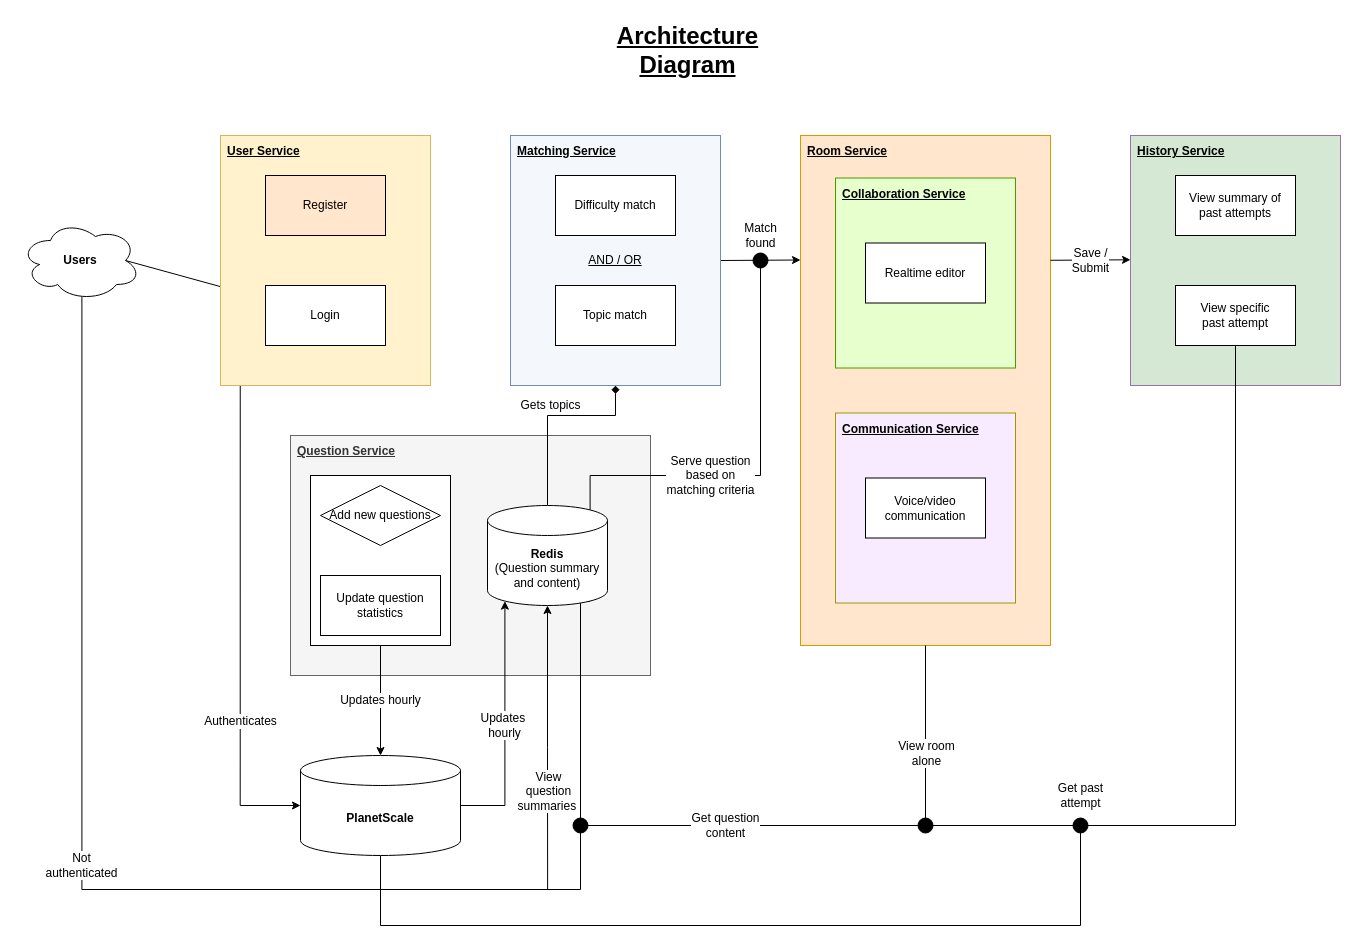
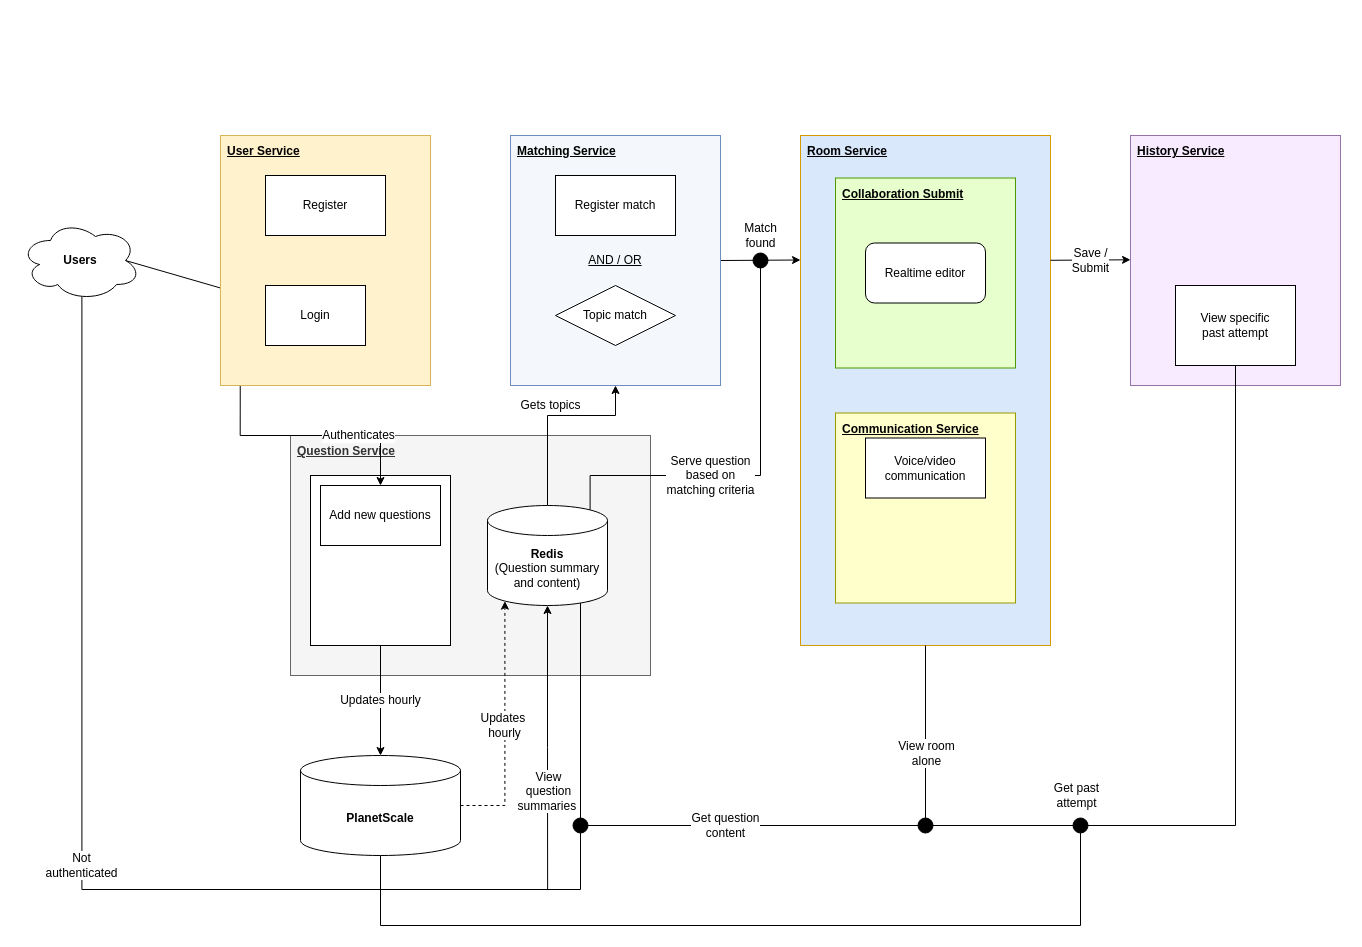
  <mxCell id="0" />
  <mxCell id="1" parent="0" />
  <mxCell id="2" value="&lt;b&gt;&lt;u&gt;Question Service&lt;/u&gt;&lt;/b&gt;" style="whiteSpace=wrap;html=1;spacingLeft=5;spacingTop=2;align=left;verticalAlign=top;fillColor=#f5f5f5;fontColor=#333333;strokeColor=#666666;" parent="1" vertex="1"><mxGeometry x="290" y="435" width="360" height="240" as="geometry" /></mxCell>
  <mxCell id="3" value="" style="rounded=0;whiteSpace=wrap;html=1;labelBackgroundColor=none;fontSize=12;" parent="1" vertex="1"><mxGeometry x="310" y="475" width="140" height="170" as="geometry" /></mxCell>
  <mxCell id="4" value="" style="edgeStyle=none;html=1;fontSize=30;exitX=0.875;exitY=0.5;exitDx=0;exitDy=0;exitPerimeter=0;" parent="1" source="6" target="10" edge="1"><mxGeometry relative="1" as="geometry" /></mxCell>
  <mxCell id="5" value="Not &lt;br&gt;authenticated" style="edgeStyle=orthogonalEdgeStyle;rounded=0;html=1;exitX=0.595;exitY=0.948;exitDx=0;exitDy=0;exitPerimeter=0;labelBackgroundColor=default;labelBorderColor=none;fontSize=12;startArrow=none;startFill=0;endArrow=oval;endFill=1;endSize=15;elbow=vertical;" parent="1" edge="1"><mxGeometry x="-0.015" relative="1" as="geometry"><mxPoint x="580" y="825" as="targetPoint" /><mxPoint x="81.4" y="295.84" as="sourcePoint" /><Array as="points"><mxPoint x="81" y="889" /><mxPoint x="580" y="889" /></Array><mxPoint as="offset" /></mxGeometry></mxCell>
  <mxCell id="6" value="&lt;b&gt;Users&lt;/b&gt;" style="ellipse;shape=cloud;whiteSpace=wrap;html=1;" parent="1" vertex="1"><mxGeometry x="20" y="220" width="120" height="80" as="geometry" /></mxCell>
- <mxCell id="7" value="&lt;u style=&quot;font-size: 24px&quot;&gt;&lt;b style=&quot;font-size: 24px;&quot;&gt;Architecture &lt;br style=&quot;font-size: 24px;&quot;&gt;Diagram&lt;/b&gt;&lt;/u&gt;" style="text;html=1;align=center;verticalAlign=middle;resizable=0;points=[];autosize=1;strokeColor=none;fillColor=none;fontSize=24;" parent="1" vertex="1"><mxGeometry x="607" y="20" width="160" height="60" as="geometry" /></mxCell>
- <mxCell id="8" value="Authenticates" style="edgeStyle=orthogonalEdgeStyle;rounded=0;html=1;exitX=0.094;exitY=1.001;exitDx=0;exitDy=0;entryX=0;entryY=0.5;entryDx=0;entryDy=0;entryPerimeter=0;labelBackgroundColor=default;labelBorderColor=none;fontSize=12;startArrow=none;startFill=0;endArrow=classic;endFill=1;endSize=6;elbow=vertical;exitPerimeter=0;" parent="1" source="9" target="32" edge="1"><mxGeometry x="0.399" relative="1" as="geometry"><mxPoint as="offset" /></mxGeometry></mxCell>
+ <mxCell id="8" value="Authenticates" style="edgeStyle=orthogonalEdgeStyle;rounded=0;html=1;exitX=0.094;exitY=1.001;exitDx=0;exitDy=0;labelBackgroundColor=default;labelBorderColor=none;fontSize=12;startArrow=none;startFill=0;endArrow=classic;endFill=1;endSize=6;elbow=vertical;exitPerimeter=0;" parent="1" source="9" target="13" edge="1"><mxGeometry x="0.399" relative="1" as="geometry"><mxPoint as="offset" /></mxGeometry></mxCell>
  <mxCell id="9" value="&lt;u&gt;User Service&lt;/u&gt;" style="whiteSpace=wrap;html=1;align=left;verticalAlign=top;horizontal=1;spacingLeft=5;spacingTop=2;fontStyle=1;fillColor=#fff2cc;strokeColor=#d6b656;" parent="1" vertex="1"><mxGeometry x="220" y="135" width="210" height="250" as="geometry" /></mxCell>
- <mxCell id="10" value="&lt;font style=&quot;font-size: 12px&quot;&gt;Login&lt;/font&gt;" style="whiteSpace=wrap;html=1;fontSize=12;" parent="1" vertex="1"><mxGeometry x="265" y="285" width="120" height="60" as="geometry" /></mxCell>
- <mxCell id="11" value="&lt;font style=&quot;font-size: 12px&quot;&gt;Register&lt;/font&gt;" style="whiteSpace=wrap;html=1;fontSize=12;fillColor=#ffe6cc;" parent="1" vertex="1"><mxGeometry x="265" y="175" width="120" height="60" as="geometry" /></mxCell>
+ <mxCell id="10" value="&lt;font style=&quot;font-size: 12px&quot;&gt;Login&lt;/font&gt;" style="whiteSpace=wrap;html=1;fontSize=12;" parent="1" vertex="1"><mxGeometry x="265" y="285" width="100" height="60" as="geometry" /></mxCell>
+ <mxCell id="11" value="&lt;font style=&quot;font-size: 12px&quot;&gt;Register&lt;/font&gt;" style="whiteSpace=wrap;html=1;fontSize=12;" parent="1" vertex="1"><mxGeometry x="265" y="175" width="120" height="60" as="geometry" /></mxCell>
  <mxCell id="12" value="Updates hourly" style="edgeStyle=orthogonalEdgeStyle;rounded=0;html=1;exitX=0.5;exitY=1;exitDx=0;exitDy=0;entryX=0.5;entryY=0;entryDx=0;entryDy=0;entryPerimeter=0;labelBackgroundColor=default;labelBorderColor=none;fontSize=12;startArrow=none;startFill=0;endArrow=classic;endFill=1;endSize=6;elbow=vertical;" parent="1" source="3" target="32" edge="1"><mxGeometry relative="1" as="geometry" /></mxCell>
- <mxCell id="13" value="Add new questions" style="rhombus;whiteSpace=wrap;html=1;fontSize=12;" parent="1" vertex="1"><mxGeometry x="320" y="485" width="120" height="60" as="geometry" /></mxCell>
- <mxCell id="14" value="Update question statistics" style="rounded=0;whiteSpace=wrap;html=1;fontSize=12;" parent="1" vertex="1"><mxGeometry x="320" y="575" width="120" height="60" as="geometry" /></mxCell>
+ <mxCell id="13" value="Add new questions" style="rounded=0;whiteSpace=wrap;html=1;fontSize=12;" parent="1" vertex="1"><mxGeometry x="320" y="485" width="120" height="60" as="geometry" /></mxCell>
  <mxCell id="15" value="&lt;font style=&quot;font-size: 12px&quot;&gt;Match&lt;br style=&quot;font-size: 12px;&quot;&gt;found&lt;/font&gt;" style="elbow=vertical;html=1;exitX=1;exitY=0.5;exitDx=0;exitDy=0;entryX=0;entryY=0.25;entryDx=0;entryDy=0;fontSize=12;startArrow=none;startFill=0;endArrow=classic;endFill=1;" parent="1" edge="1"><mxGeometry x="0.004" y="25" relative="1" as="geometry"><mxPoint x="720" y="260" as="sourcePoint" /><mxPoint x="800" y="259.5" as="targetPoint" /><mxPoint as="offset" /></mxGeometry></mxCell>
  <mxCell id="16" value="&lt;u&gt;Matching Service&lt;/u&gt;" style="whiteSpace=wrap;html=1;align=left;verticalAlign=top;horizontal=1;spacingLeft=5;spacingTop=2;fontStyle=1;fillColor=#F4F8FC;strokeColor=#6c8ebf;" parent="1" vertex="1"><mxGeometry x="510" y="135" width="210" height="250" as="geometry" /></mxCell>
- <mxCell id="17" value="&lt;u&gt;Room Service&lt;/u&gt;" style="whiteSpace=wrap;html=1;align=left;verticalAlign=top;horizontal=1;spacingLeft=5;spacingTop=2;fontStyle=1;fillColor=#FFE6CC;strokeColor=#d79b00;" parent="1" vertex="1"><mxGeometry x="800" y="135" width="250" height="510" as="geometry" /></mxCell>
- <mxCell id="18" value="&lt;span style=&quot;font-size: 12px&quot;&gt;Difficulty match&lt;/span&gt;" style="whiteSpace=wrap;html=1;fontSize=12;" parent="1" vertex="1"><mxGeometry x="555" y="175" width="120" height="60" as="geometry" /></mxCell>
- <mxCell id="19" value="&lt;span style=&quot;font-size: 12px&quot;&gt;Topic match&lt;/span&gt;" style="whiteSpace=wrap;html=1;fontSize=12;" parent="1" vertex="1"><mxGeometry x="555" y="285" width="120" height="60" as="geometry" /></mxCell>
+ <mxCell id="17" value="&lt;u&gt;Room Service&lt;/u&gt;" style="whiteSpace=wrap;html=1;align=left;verticalAlign=top;horizontal=1;spacingLeft=5;spacingTop=2;fontStyle=1;fillColor=#dae8fc;strokeColor=#d79b00;" parent="1" vertex="1"><mxGeometry x="800" y="135" width="250" height="510" as="geometry" /></mxCell>
+ <mxCell id="18" value="&lt;span style=&quot;font-size: 12px&quot;&gt;Register match&lt;/span&gt;" style="whiteSpace=wrap;html=1;fontSize=12;" parent="1" vertex="1"><mxGeometry x="555" y="175" width="120" height="60" as="geometry" /></mxCell>
+ <mxCell id="19" value="&lt;span style=&quot;font-size: 12px&quot;&gt;Topic match&lt;/span&gt;" style="rhombus;whiteSpace=wrap;html=1;fontSize=12;" parent="1" vertex="1"><mxGeometry x="555" y="285" width="120" height="60" as="geometry" /></mxCell>
  <mxCell id="20" value="AND / OR" style="text;html=1;strokeColor=none;fillColor=none;align=center;verticalAlign=middle;whiteSpace=wrap;rounded=0;fontSize=12;fontStyle=4" parent="1" vertex="1"><mxGeometry x="585" y="245" width="60" height="30" as="geometry" /></mxCell>
- <mxCell id="21" value="Collaboration Service" style="rounded=0;whiteSpace=wrap;html=1;fontSize=12;fontStyle=5;align=left;verticalAlign=top;spacingLeft=5;spacingTop=2;fillColor=#E6FFCC;strokeColor=#4D9900;" parent="1" vertex="1"><mxGeometry x="835" y="177.5" width="180" height="190" as="geometry" /></mxCell>
- <mxCell id="22" value="&lt;span style=&quot;font-size: 12px&quot;&gt;Realtime editor&lt;/span&gt;" style="whiteSpace=wrap;html=1;fontSize=12;" parent="1" vertex="1"><mxGeometry x="865" y="242.5" width="120" height="60" as="geometry" /></mxCell>
- <mxCell id="23" value="Communication Service" style="rounded=0;whiteSpace=wrap;html=1;fontSize=12;fontStyle=5;align=left;verticalAlign=top;spacingLeft=5;spacingTop=2;fillColor=#f8ebff;strokeColor=#999900;" parent="1" vertex="1"><mxGeometry x="835" y="412.5" width="180" height="190" as="geometry" /></mxCell>
- <mxCell id="24" value="&lt;span style=&quot;font-size: 12px;&quot;&gt;Voice/video communication&lt;br style=&quot;font-size: 12px;&quot;&gt;&lt;/span&gt;" style="whiteSpace=wrap;html=1;fontSize=12;verticalAlign=middle;labelBackgroundColor=none;" parent="1" vertex="1"><mxGeometry x="865" y="477.5" width="120" height="60" as="geometry" /></mxCell>
- <mxCell id="25" value="&lt;u&gt;History Service&lt;/u&gt;" style="whiteSpace=wrap;html=1;align=left;verticalAlign=top;horizontal=1;spacingLeft=5;spacingTop=2;fontStyle=1;fillColor=#d5e8d4;strokeColor=#9673a6;" parent="1" vertex="1"><mxGeometry x="1130" y="135" width="210" height="250" as="geometry" /></mxCell>
+ <mxCell id="21" value="Collaboration Submit" style="rounded=0;whiteSpace=wrap;html=1;fontSize=12;fontStyle=5;align=left;verticalAlign=top;spacingLeft=5;spacingTop=2;fillColor=#E6FFCC;strokeColor=#4D9900;" parent="1" vertex="1"><mxGeometry x="835" y="177.5" width="180" height="190" as="geometry" /></mxCell>
+ <mxCell id="22" value="&lt;span style=&quot;font-size: 12px&quot;&gt;Realtime editor&lt;/span&gt;" style="whiteSpace=wrap;html=1;fontSize=12;rounded=1;" parent="1" vertex="1"><mxGeometry x="865" y="242.5" width="120" height="60" as="geometry" /></mxCell>
+ <mxCell id="23" value="Communication Service" style="rounded=0;whiteSpace=wrap;html=1;fontSize=12;fontStyle=5;align=left;verticalAlign=top;spacingLeft=5;spacingTop=2;fillColor=#FFFFCC;strokeColor=#999900;" parent="1" vertex="1"><mxGeometry x="835" y="412.5" width="180" height="190" as="geometry" /></mxCell>
+ <mxCell id="24" value="&lt;span style=&quot;font-size: 12px;&quot;&gt;Voice/video communication&lt;br style=&quot;font-size: 12px;&quot;&gt;&lt;/span&gt;" style="whiteSpace=wrap;html=1;fontSize=12;verticalAlign=middle;labelBackgroundColor=none;" parent="1" vertex="1"><mxGeometry x="865" y="437.5" width="120" height="60" as="geometry" /></mxCell>
+ <mxCell id="25" value="&lt;u&gt;History Service&lt;/u&gt;" style="whiteSpace=wrap;html=1;align=left;verticalAlign=top;horizontal=1;spacingLeft=5;spacingTop=2;fontStyle=1;fillColor=#F8EBFF;strokeColor=#9673a6;" parent="1" vertex="1"><mxGeometry x="1130" y="135" width="210" height="250" as="geometry" /></mxCell>
  <mxCell id="26" value="Get past &lt;br&gt;attempt" style="edgeStyle=orthogonalEdgeStyle;rounded=0;html=1;labelBackgroundColor=default;labelBorderColor=none;fontSize=12;startArrow=none;startFill=0;endArrow=oval;endFill=1;endSize=15;elbow=vertical;" parent="1" source="29" edge="1"><mxGeometry x="0.608" y="-30" relative="1" as="geometry"><mxPoint x="925" y="825" as="targetPoint" /><mxPoint x="1235" y="348" as="sourcePoint" /><Array as="points"><mxPoint x="1235" y="825" /></Array><mxPoint as="offset" /></mxGeometry></mxCell>
  <mxCell id="27" value="Save /&lt;br&gt;Submit" style="elbow=vertical;html=1;exitX=1;exitY=0.5;exitDx=0;exitDy=0;entryX=0;entryY=0.25;entryDx=0;entryDy=0;fontSize=12;startArrow=none;startFill=0;endArrow=classic;endFill=1;" parent="1" edge="1"><mxGeometry relative="1" as="geometry"><mxPoint x="1050" y="259.79" as="sourcePoint" /><mxPoint x="1130" y="259.29" as="targetPoint" /></mxGeometry></mxCell>
- <mxCell id="28" value="&lt;span style=&quot;font-size: 12px&quot;&gt;View summary of &lt;br&gt;past attempts&lt;/span&gt;" style="whiteSpace=wrap;html=1;fontSize=12;" parent="1" vertex="1"><mxGeometry x="1175" y="175" width="120" height="60" as="geometry" /></mxCell>
- <mxCell id="29" value="View specific &lt;br&gt;past attempt" style="whiteSpace=wrap;html=1;fontSize=12;" parent="1" vertex="1"><mxGeometry x="1175" y="285" width="120" height="60" as="geometry" /></mxCell>
- <mxCell id="30" value="Updates&amp;nbsp;&lt;br&gt;hourly" style="edgeStyle=orthogonalEdgeStyle;rounded=0;html=1;exitX=1;exitY=0.5;exitDx=0;exitDy=0;exitPerimeter=0;entryX=0.145;entryY=1;entryDx=0;entryDy=-4.35;entryPerimeter=0;labelBackgroundColor=default;labelBorderColor=none;fontSize=12;startArrow=none;startFill=0;endArrow=classic;endFill=1;endSize=6;elbow=vertical;" parent="1" source="32" target="39" edge="1"><mxGeometry relative="1" as="geometry"><Array as="points"><mxPoint x="504" y="805" /></Array></mxGeometry></mxCell>
+ <mxCell id="29" value="View specific &lt;br&gt;past attempt" style="whiteSpace=wrap;html=1;fontSize=12;" parent="1" vertex="1"><mxGeometry x="1175" y="285" width="120" height="80" as="geometry" /></mxCell>
+ <mxCell id="30" value="Updates&amp;nbsp;&lt;br&gt;hourly" style="edgeStyle=orthogonalEdgeStyle;rounded=0;html=1;exitX=1;exitY=0.5;exitDx=0;exitDy=0;exitPerimeter=0;entryX=0.145;entryY=1;entryDx=0;entryDy=-4.35;entryPerimeter=0;labelBackgroundColor=default;labelBorderColor=none;fontSize=12;startArrow=none;startFill=0;endArrow=classic;endFill=1;endSize=6;elbow=vertical;dashed=1;" parent="1" source="32" target="39" edge="1"><mxGeometry relative="1" as="geometry"><Array as="points"><mxPoint x="504" y="805" /></Array></mxGeometry></mxCell>
  <mxCell id="31" style="edgeStyle=orthogonalEdgeStyle;rounded=0;html=1;exitX=0.5;exitY=1;exitDx=0;exitDy=0;exitPerimeter=0;labelBackgroundColor=default;labelBorderColor=none;fontSize=12;startArrow=none;startFill=0;endArrow=oval;endFill=1;startSize=15;endSize=15;elbow=vertical;" parent="1" source="32" edge="1"><mxGeometry relative="1" as="geometry"><mxPoint x="1080" y="825" as="targetPoint" /><Array as="points"><mxPoint x="380" y="925" /><mxPoint x="1080" y="925" /></Array></mxGeometry></mxCell>
  <mxCell id="32" value="PlanetScale" style="shape=cylinder3;whiteSpace=wrap;html=1;boundedLbl=1;backgroundOutline=1;size=15;fontSize=12;fontStyle=1" parent="1" vertex="1"><mxGeometry x="300" y="755" width="160" height="100" as="geometry" /></mxCell>
  <mxCell id="33" value="Get question &lt;br&gt;content" style="edgeStyle=orthogonalEdgeStyle;rounded=0;html=1;exitX=0.855;exitY=1;exitDx=0;exitDy=-4.35;exitPerimeter=0;entryX=0.5;entryY=1;entryDx=0;entryDy=0;labelBackgroundColor=default;labelBorderColor=none;fontSize=12;startArrow=none;startFill=0;endArrow=none;endFill=1;endSize=6;elbow=vertical;" parent="1" source="39" target="17" edge="1"><mxGeometry relative="1" as="geometry"><Array as="points"><mxPoint x="580" y="601" /><mxPoint x="580" y="825" /><mxPoint x="925" y="825" /></Array></mxGeometry></mxCell>
  <mxCell id="34" value="View room &lt;br&gt;alone" style="edgeLabel;html=1;align=center;verticalAlign=middle;resizable=0;points=[];fontSize=12;" parent="33" vertex="1" connectable="0"><mxGeometry x="0.716" relative="1" as="geometry"><mxPoint as="offset" /></mxGeometry></mxCell>
- <mxCell id="35" value="Gets topics" style="edgeStyle=orthogonalEdgeStyle;rounded=0;html=1;exitX=0.5;exitY=0;exitDx=0;exitDy=0;exitPerimeter=0;entryX=0.5;entryY=1;entryDx=0;entryDy=0;labelBackgroundColor=default;labelBorderColor=none;fontSize=12;startArrow=none;startFill=0;endArrow=diamond;endFill=1;endSize=6;elbow=vertical;" parent="1" source="39" target="16" edge="1"><mxGeometry x="-0.011" y="10" relative="1" as="geometry"><Array as="points"><mxPoint x="547" y="415" /><mxPoint x="615" y="415" /></Array><mxPoint as="offset" /></mxGeometry></mxCell>
+ <mxCell id="35" value="Gets topics" style="edgeStyle=orthogonalEdgeStyle;rounded=0;html=1;exitX=0.5;exitY=0;exitDx=0;exitDy=0;exitPerimeter=0;entryX=0.5;entryY=1;entryDx=0;entryDy=0;labelBackgroundColor=default;labelBorderColor=none;fontSize=12;startArrow=none;startFill=0;endArrow=classic;endFill=1;endSize=6;elbow=vertical;" parent="1" source="39" target="16" edge="1"><mxGeometry x="-0.011" y="10" relative="1" as="geometry"><Array as="points"><mxPoint x="547" y="415" /><mxPoint x="615" y="415" /></Array><mxPoint as="offset" /></mxGeometry></mxCell>
  <mxCell id="36" value="Serve question &lt;br&gt;based on &lt;br&gt;matching criteria" style="edgeStyle=orthogonalEdgeStyle;rounded=0;html=1;exitX=0.855;exitY=0;exitDx=0;exitDy=4.35;exitPerimeter=0;labelBackgroundColor=default;labelBorderColor=none;fontSize=12;startArrow=none;startFill=0;endArrow=oval;endFill=1;startSize=16;endSize=15;elbow=vertical;" parent="1" source="39" edge="1"><mxGeometry x="-0.263" relative="1" as="geometry"><mxPoint x="760" y="260" as="targetPoint" /><mxPoint x="589.6" y="504.35" as="sourcePoint" /><Array as="points"><mxPoint x="590" y="475" /><mxPoint x="760" y="475" /></Array><mxPoint as="offset" /></mxGeometry></mxCell>
  <mxCell id="37" style="edgeStyle=orthogonalEdgeStyle;rounded=0;html=1;exitX=0.5;exitY=1;exitDx=0;exitDy=0;exitPerimeter=0;labelBackgroundColor=default;labelBorderColor=none;fontSize=12;startArrow=classic;startFill=1;endArrow=none;endFill=0;startSize=6;endSize=15;elbow=vertical;" parent="1" source="39" edge="1"><mxGeometry relative="1" as="geometry"><mxPoint x="547.143" y="889" as="targetPoint" /><mxPoint x="547" y="609" as="sourcePoint" /><Array as="points" /></mxGeometry></mxCell>
  <mxCell id="38" value="View &lt;br&gt;question&lt;br&gt;summaries&amp;nbsp;" style="edgeLabel;html=1;align=center;verticalAlign=middle;resizable=0;points=[];fontSize=12;" parent="37" vertex="1" connectable="0"><mxGeometry x="0.305" relative="1" as="geometry"><mxPoint as="offset" /></mxGeometry></mxCell>
  <mxCell id="39" value="&lt;b&gt;Redis&lt;br&gt;&lt;/b&gt;(Question summary and content)" style="shape=cylinder3;whiteSpace=wrap;html=1;boundedLbl=1;backgroundOutline=1;size=15;fontSize=12;" parent="1" vertex="1"><mxGeometry x="487" y="505" width="120" height="100" as="geometry" /></mxCell>
